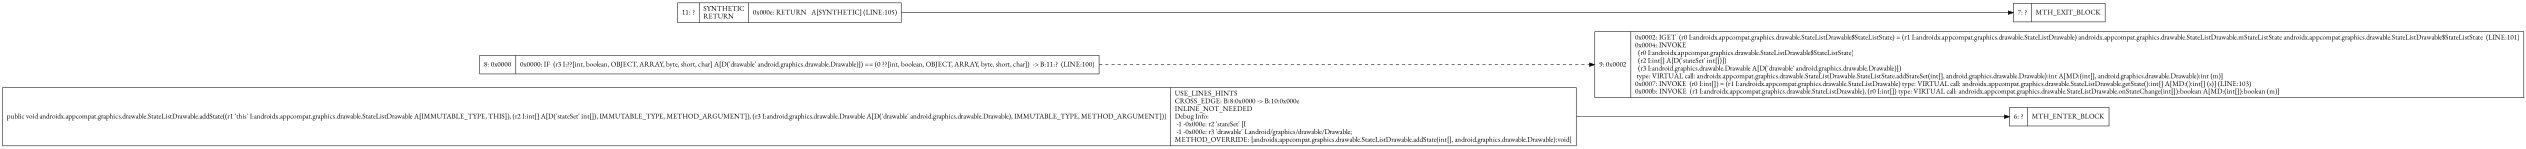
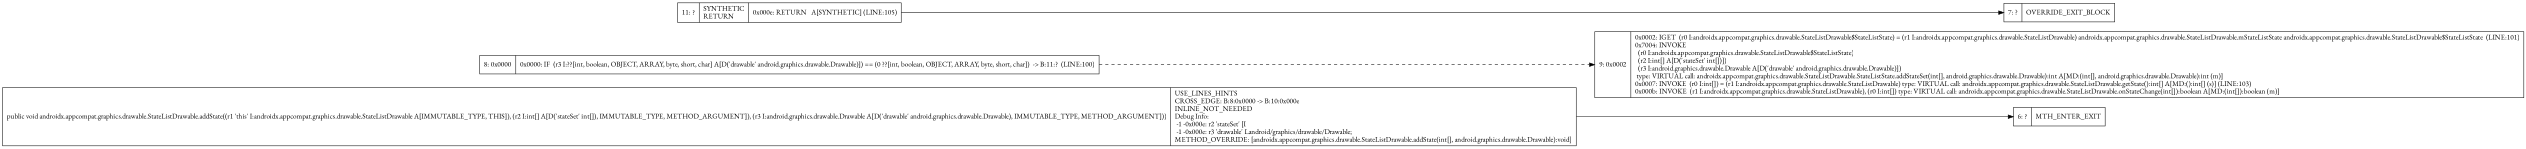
  digraph {
    fontname="EB Garamond"
    rankdir=LR
    node [fontname="EB Garamond" shape=record]
    edge [fontname="EB Garamond"]
-   n1 [label="{6\:\ ?|MTH_ENTER_BLOCK\l}"]
+   n1 [label="{6\:\ ?|MTH_ENTER_EXIT\l}"]
    n2 [label="{8\:\ 0x0000|0x0000: IF  (r3 I:??[int, boolean, OBJECT, ARRAY, byte, short, char] A[D('drawable' android.graphics.drawable.Drawable)]) == (0 ??[int, boolean, OBJECT, ARRAY, byte, short, char])  \-\> B:11:?  (LINE:100)\l}"]
-   n3 [label="{9\:\ 0x0002|0x0002: IGET  (r0 I:androidx.appcompat.graphics.drawable.StateListDrawable$StateListState) = (r1 I:androidx.appcompat.graphics.drawable.StateListDrawable) androidx.appcompat.graphics.drawable.StateListDrawable.mStateListState androidx.appcompat.graphics.drawable.StateListDrawable$StateListState  (LINE:101)\l0x0004: INVOKE  \l  (r0 I:androidx.appcompat.graphics.drawable.StateListDrawable$StateListState)\l  (r2 I:int[] A[D('stateSet' int[])])\l  (r3 I:android.graphics.drawable.Drawable A[D('drawable' android.graphics.drawable.Drawable)])\l type: VIRTUAL call: androidx.appcompat.graphics.drawable.StateListDrawable.StateListState.addStateSet(int[], android.graphics.drawable.Drawable):int A[MD:(int[], android.graphics.drawable.Drawable):int (m)]\l0x0007: INVOKE  (r0 I:int[]) = (r1 I:androidx.appcompat.graphics.drawable.StateListDrawable) type: VIRTUAL call: androidx.appcompat.graphics.drawable.StateListDrawable.getState():int[] A[MD:():int[] (s)] (LINE:103)\l0x000b: INVOKE  (r1 I:androidx.appcompat.graphics.drawable.StateListDrawable), (r0 I:int[]) type: VIRTUAL call: androidx.appcompat.graphics.drawable.StateListDrawable.onStateChange(int[]):boolean A[MD:(int[]):boolean (m)]\l}"]
+   n3 [label="{9\:\ 0x0002|0x0002: IGET  (r0 I:androidx.appcompat.graphics.drawable.StateListDrawable$StateListState) = (r1 I:androidx.appcompat.graphics.drawable.StateListDrawable) androidx.appcompat.graphics.drawable.StateListDrawable.mStateListState androidx.appcompat.graphics.drawable.StateListDrawable$StateListState  (LINE:101)\l0x7004: INVOKE  \l  (r0 I:androidx.appcompat.graphics.drawable.StateListDrawable$StateListState)\l  (r2 I:int[] A[D('stateSet' int[])])\l  (r3 I:android.graphics.drawable.Drawable A[D('drawable' android.graphics.drawable.Drawable)])\l type: VIRTUAL call: androidx.appcompat.graphics.drawable.StateListDrawable.StateListState.addStateSet(int[], android.graphics.drawable.Drawable):int A[MD:(int[], android.graphics.drawable.Drawable):int (m)]\l0x0007: INVOKE  (r0 I:int[]) = (r1 I:androidx.appcompat.graphics.drawable.StateListDrawable) type: VIRTUAL call: androidx.appcompat.graphics.drawable.StateListDrawable.getState():int[] A[MD:():int[] (s)] (LINE:103)\l0x000b: INVOKE  (r1 I:androidx.appcompat.graphics.drawable.StateListDrawable), (r0 I:int[]) type: VIRTUAL call: androidx.appcompat.graphics.drawable.StateListDrawable.onStateChange(int[]):boolean A[MD:(int[]):boolean (m)]\l}"]
    n4 [label="{11\:\ ?|SYNTHETIC\lRETURN\l|0x000e: RETURN   A[SYNTHETIC] (LINE:105)\l}"]
-   n5 [label="{7\:\ ?|MTH_EXIT_BLOCK\l}"]
+   n5 [label="{7\:\ ?|OVERRIDE_EXIT_BLOCK\l}"]
    n6 [label="{public void androidx.appcompat.graphics.drawable.StateListDrawable.addState((r1 'this' I:androidx.appcompat.graphics.drawable.StateListDrawable A[IMMUTABLE_TYPE, THIS]), (r2 I:int[] A[D('stateSet' int[]), IMMUTABLE_TYPE, METHOD_ARGUMENT]), (r3 I:android.graphics.drawable.Drawable A[D('drawable' android.graphics.drawable.Drawable), IMMUTABLE_TYPE, METHOD_ARGUMENT]))  | USE_LINES_HINTS\lCROSS_EDGE: B:8:0x0000 \-\> B:10:0x000e\lINLINE_NOT_NEEDED\lDebug Info:\l  \-1 \-0x000e: r2 'stateSet' [I\l  \-1 \-0x000e: r3 'drawable' Landroid\/graphics\/drawable\/Drawable;\lMETHOD_OVERRIDE: [androidx.appcompat.graphics.drawable.StateListDrawable.addState(int[], android.graphics.drawable.Drawable):void]\l}"]
    n2 -> n3 [style=dashed]
    n4 -> n5
    n6 -> n1
  }
